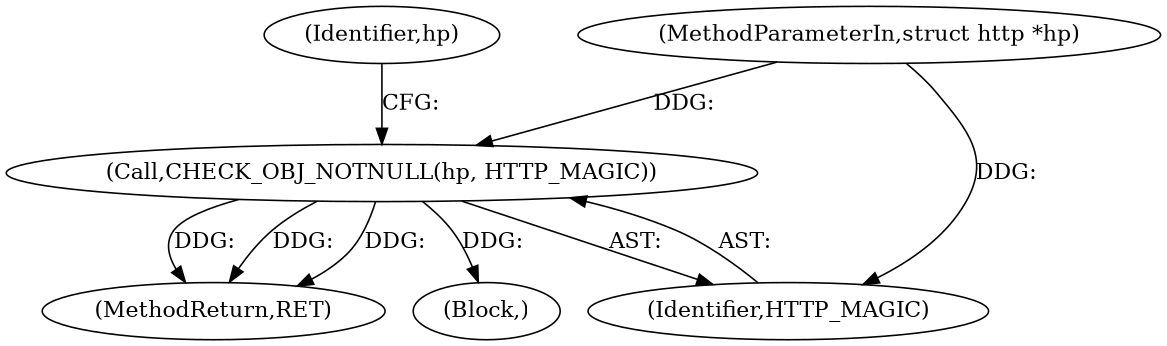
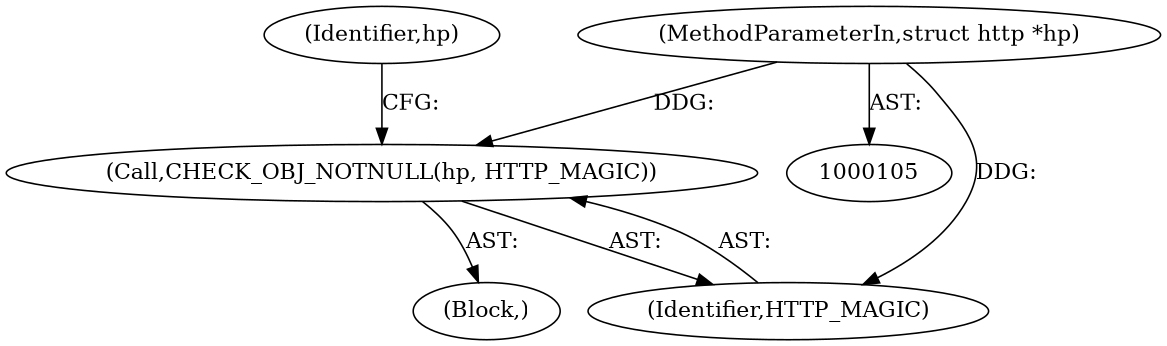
  digraph {
    n1 [label="(Call,CHECK_OBJ_NOTNULL(hp, HTTP_MAGIC))"]
-   n2 [label="(MethodReturn,RET)"]
    n3 [label="(Block,)"]
    n4 [label="(Identifier,HTTP_MAGIC)"]
    n5 [label="(MethodParameterIn,struct http *hp)"]
+   1000105
    n7 [label="(Identifier,hp)"]
-   n1 -> n2 [label="DDG: "]
-   n1 -> n2 [label="DDG: "]
-   n1 -> n2 [label="DDG: "]
-   n1 -> n3 [label="DDG: "]
+   n1 -> n3 [label="AST: "]
    n1 -> n4 [label="AST: "]
    n4 -> n1 [label="AST: "]
    n5 -> n1 [label="DDG: "]
    n5 -> n4 [label="DDG: "]
+   n5 -> 1000105 [label="AST: "]
    n7 -> n1 [label="CFG: "]
  }
